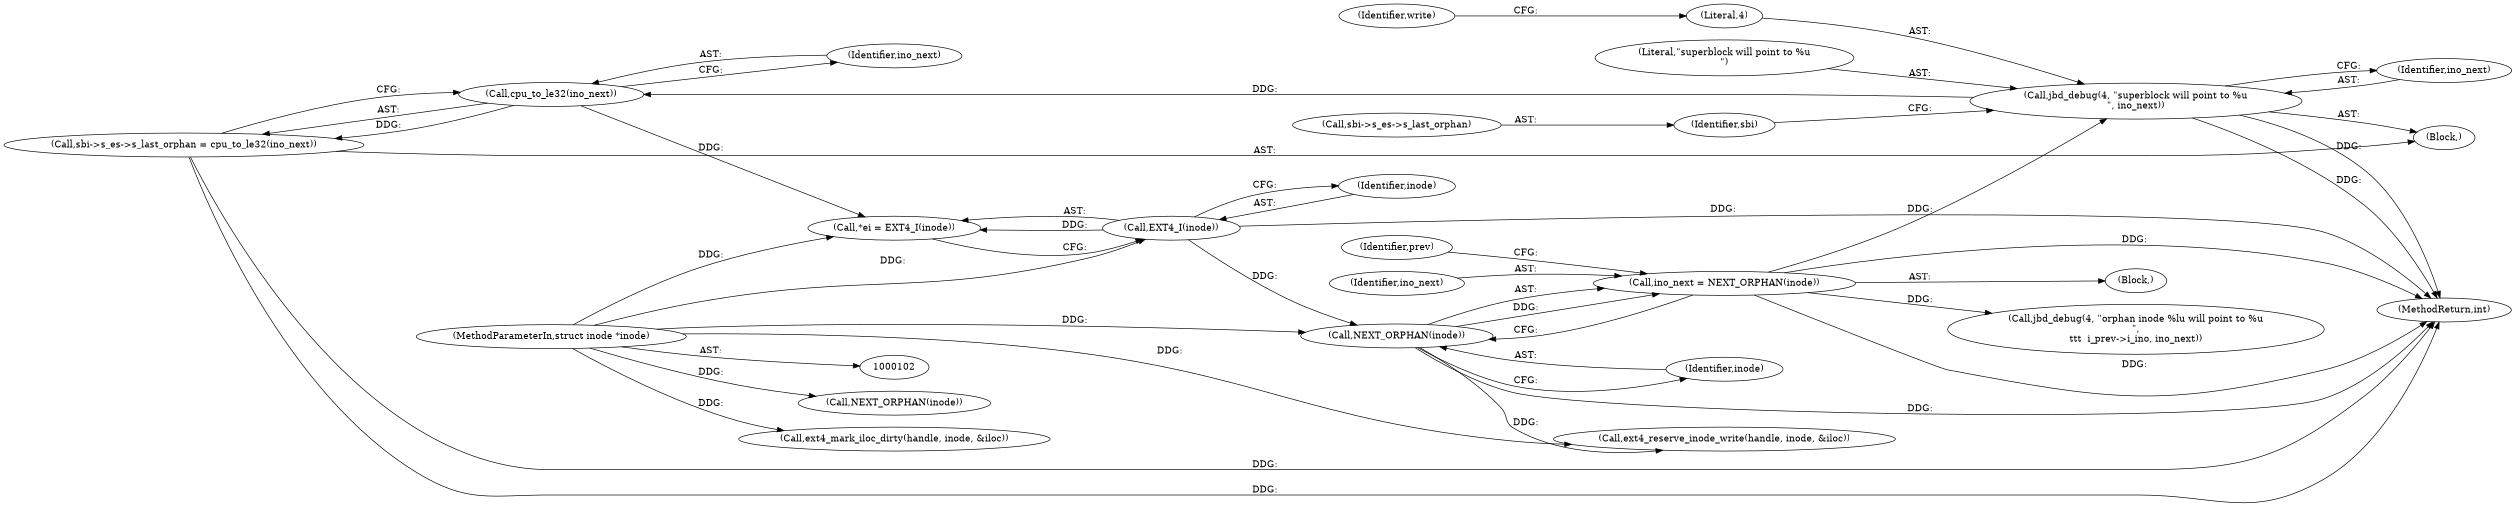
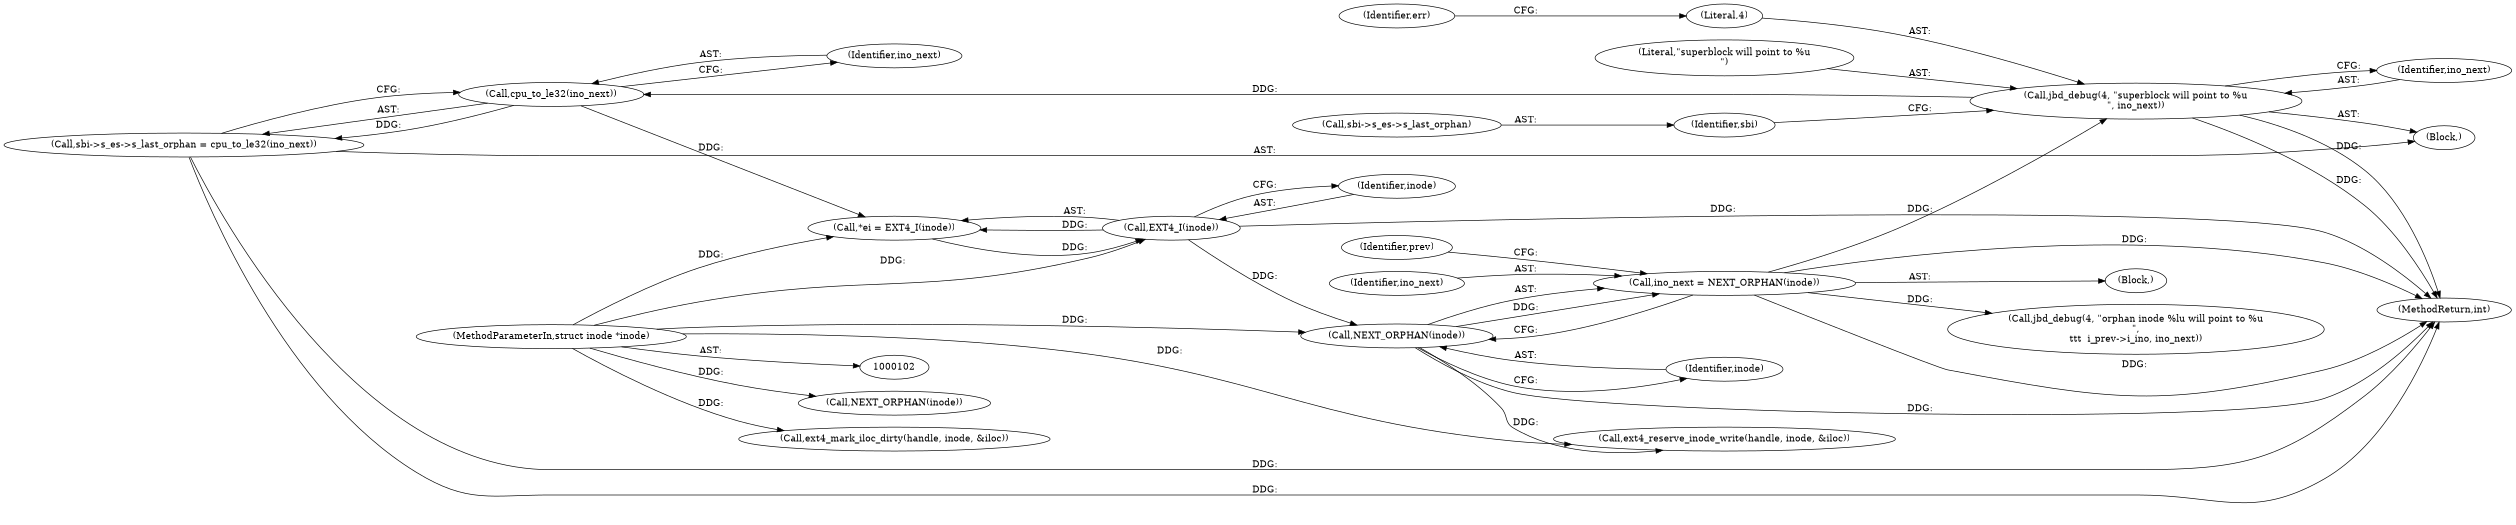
  digraph {
    rankdir=LR
    n1 [label="(Call,sbi->s_es->s_last_orphan = cpu_to_le32(ino_next))"]
    n2 [label="(Call,cpu_to_le32(ino_next))"]
    n3 [label="(Block,)"]
    n4 [label="(MethodReturn,int)"]
    n5 [label="(Identifier,ino_next)"]
    n6 [label="(Call,*ei = EXT4_I(inode))"]
    n7 [label="(Call,jbd_debug(4, \"superblock will point to %u\n\", ino_next))"]
    n8 [label="(Identifier,ino_next)"]
    n9 [label="(Call,ino_next = NEXT_ORPHAN(inode))"]
    n10 [label="(Call,NEXT_ORPHAN(inode))"]
    n11 [label="(Block,)"]
    n12 [label="(Call,jbd_debug(4, \"orphan inode %lu will point to %u\n\",\n\t\t\t  i_prev->i_ino, ino_next))"]
    n13 [label="(Call,ext4_reserve_inode_write(handle, inode, &iloc))"]
    n14 [label="(Identifier,inode)"]
    n15 [label="(Call,EXT4_I(inode))"]
    n16 [label="(Identifier,inode)"]
    n17 [label="(MethodParameterIn,struct inode *inode)"]
    n18 [label="(Call,NEXT_ORPHAN(inode))"]
    n19 [label="(Call,ext4_mark_iloc_dirty(handle, inode, &iloc))"]
    1000102
    n21 [label="(Call,sbi->s_es->s_last_orphan)"]
    n22 [label="(Identifier,sbi)"]
    n23 [label="(Identifier,prev)"]
    n24 [label="(Literal,\"superblock will point to %u\n\")"]
    n25 [label="(Literal,4)"]
-   n26 [label="(Identifier,write)"]
+   n26 [label="(Identifier,err)"]
    n27 [label="(Identifier,ino_next)"]
    n1 -> n2 [label="CFG: "]
    n1 -> n3 [label="AST: "]
    n1 -> n4 [label="DDG: "]
    n1 -> n4 [label="DDG: "]
    n2 -> n1 [label="AST: "]
    n2 -> n1 [label="DDG: "]
    n2 -> n5 [label="CFG: "]
    n2 -> n6 [label="DDG: "]
    n5 -> n2 [label="AST: "]
-   n6 -> n15 [label="CFG: "]
+   n6 -> n15 [label="DDG: "]
    n7 -> n2 [label="DDG: "]
    n7 -> n3 [label="AST: "]
    n7 -> n4 [label="DDG: "]
    n7 -> n4 [label="DDG: "]
    n7 -> n8 [label="CFG: "]
    n8 -> n7 [label="AST: "]
    n9 -> n4 [label="DDG: "]
    n9 -> n4 [label="DDG: "]
    n9 -> n7 [label="DDG: "]
    n9 -> n10 [label="CFG: "]
    n9 -> n11 [label="AST: "]
    n9 -> n12 [label="DDG: "]
    n10 -> n4 [label="DDG: "]
    n10 -> n9 [label="AST: "]
    n10 -> n9 [label="DDG: "]
    n10 -> n13 [label="DDG: "]
    n10 -> n14 [label="CFG: "]
    n14 -> n10 [label="AST: "]
    n15 -> n4 [label="DDG: "]
    n15 -> n6 [label="AST: "]
    n15 -> n6 [label="DDG: "]
    n15 -> n10 [label="DDG: "]
    n15 -> n16 [label="CFG: "]
    n16 -> n15 [label="AST: "]
    n17 -> n6 [label="DDG: "]
    n17 -> n10 [label="DDG: "]
    n17 -> n13 [label="DDG: "]
    n17 -> n15 [label="DDG: "]
    n17 -> n18 [label="DDG: "]
    n17 -> n19 [label="DDG: "]
    n17 -> 1000102 [label="AST: "]
    n21 -> n22 [label="AST: "]
    n22 -> n7 [label="CFG: "]
    n23 -> n9 [label="CFG: "]
    n24 -> n7 [label="AST: "]
    n25 -> n7 [label="AST: "]
    n26 -> n25 [label="CFG: "]
    n27 -> n9 [label="AST: "]
  }
